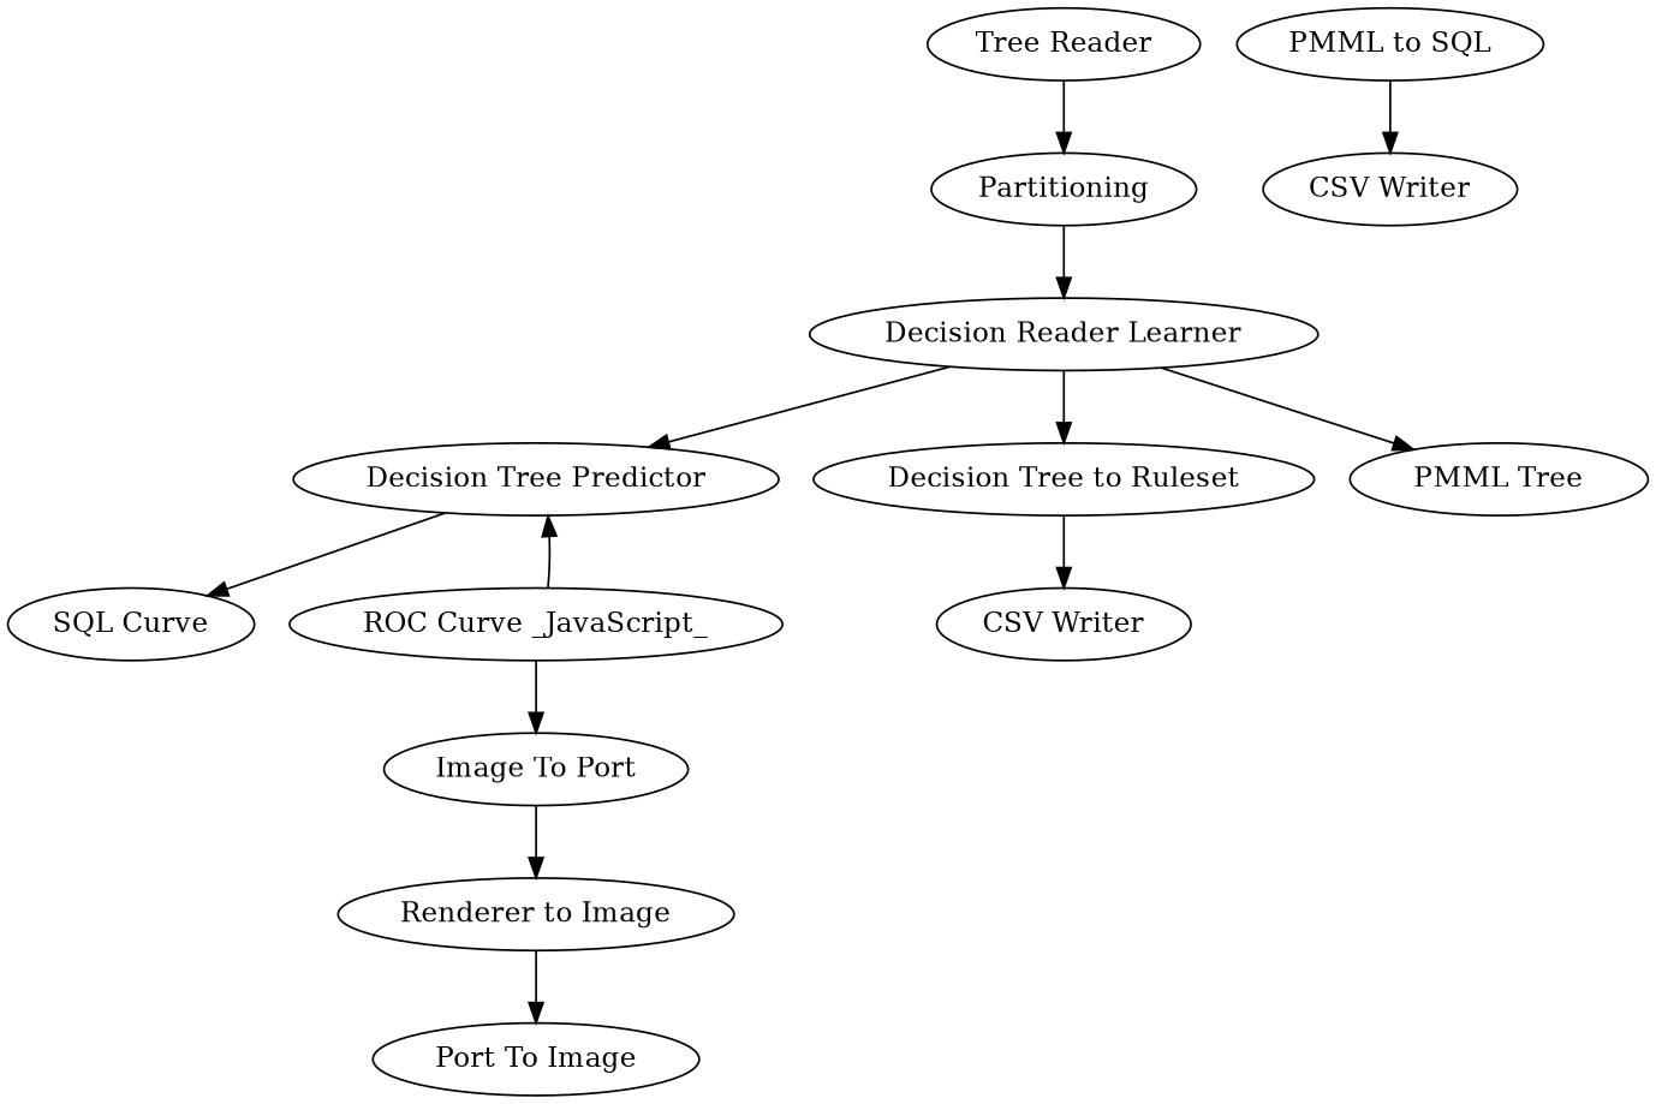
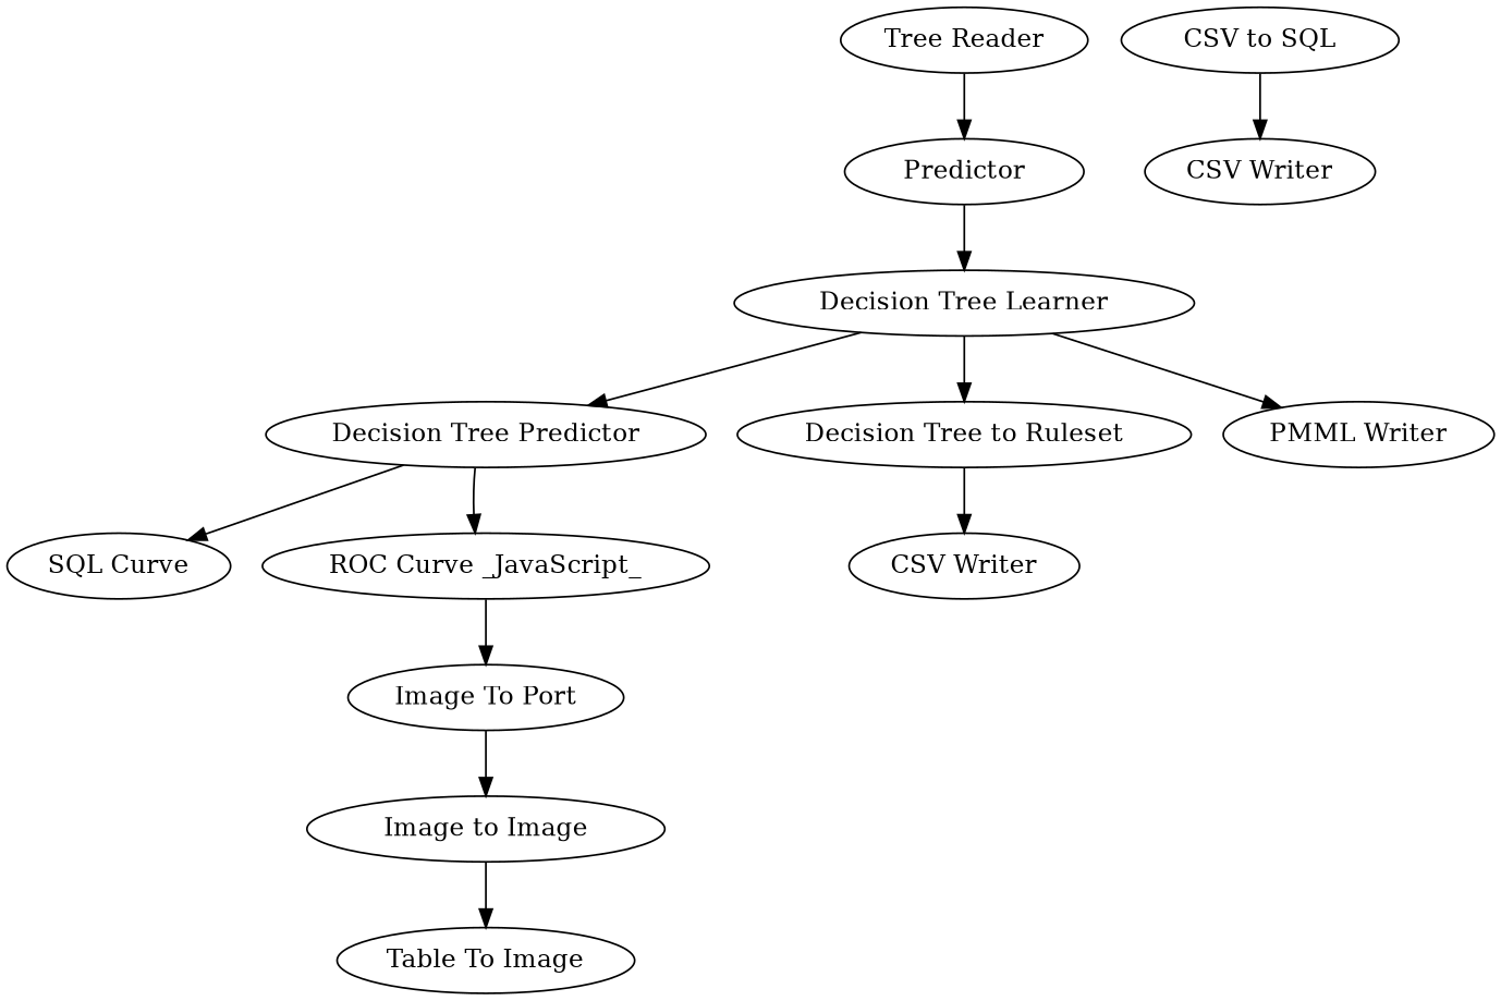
  digraph {
    rankdir=TB
    n1 [label="Tree Reader"]
-   n2 [label=Partitioning]
-   n3 [label="Decision Reader Learner"]
+   n2 [label=Predictor]
+   n3 [label="Decision Tree Learner"]
    n4 [label="Image To Port"]
-   n5 [label="Renderer to Image"]
-   n6 [label="Port To Image"]
-   n7 [label="PMML to SQL"]
+   n5 [label="Image to Image"]
+   n6 [label="Table To Image"]
+   n7 [label="CSV to SQL"]
    n8 [label="CSV Writer"]
    n9 [label="Decision Tree Predictor"]
    n10 [label="Decision Tree to Ruleset"]
-   n11 [label="PMML Tree"]
+   n11 [label="PMML Writer"]
    n12 [label="SQL Curve"]
    n13 [label="ROC Curve _JavaScript_"]
    n14 [label="CSV Writer"]
    n1 -> n2
    n2 -> n3
    n3 -> n9
    n3 -> n10
    n3 -> n11
    n4 -> n5
    n5 -> n6
    n7 -> n8
    n9 -> n12
-   n13 -> n9
+   n9 -> n13
    n10 -> n14
    n13 -> n4
  }
